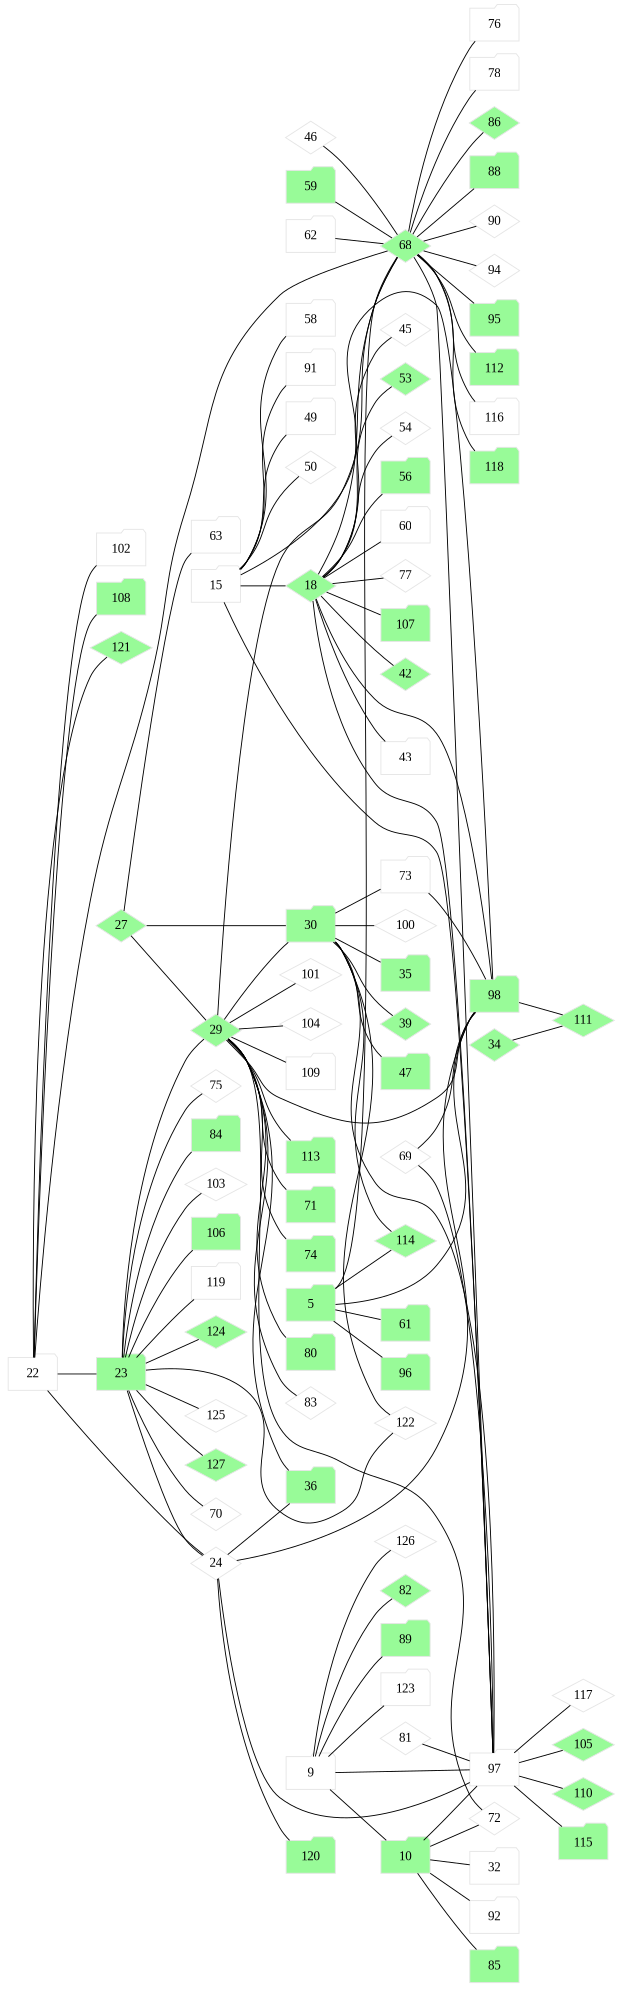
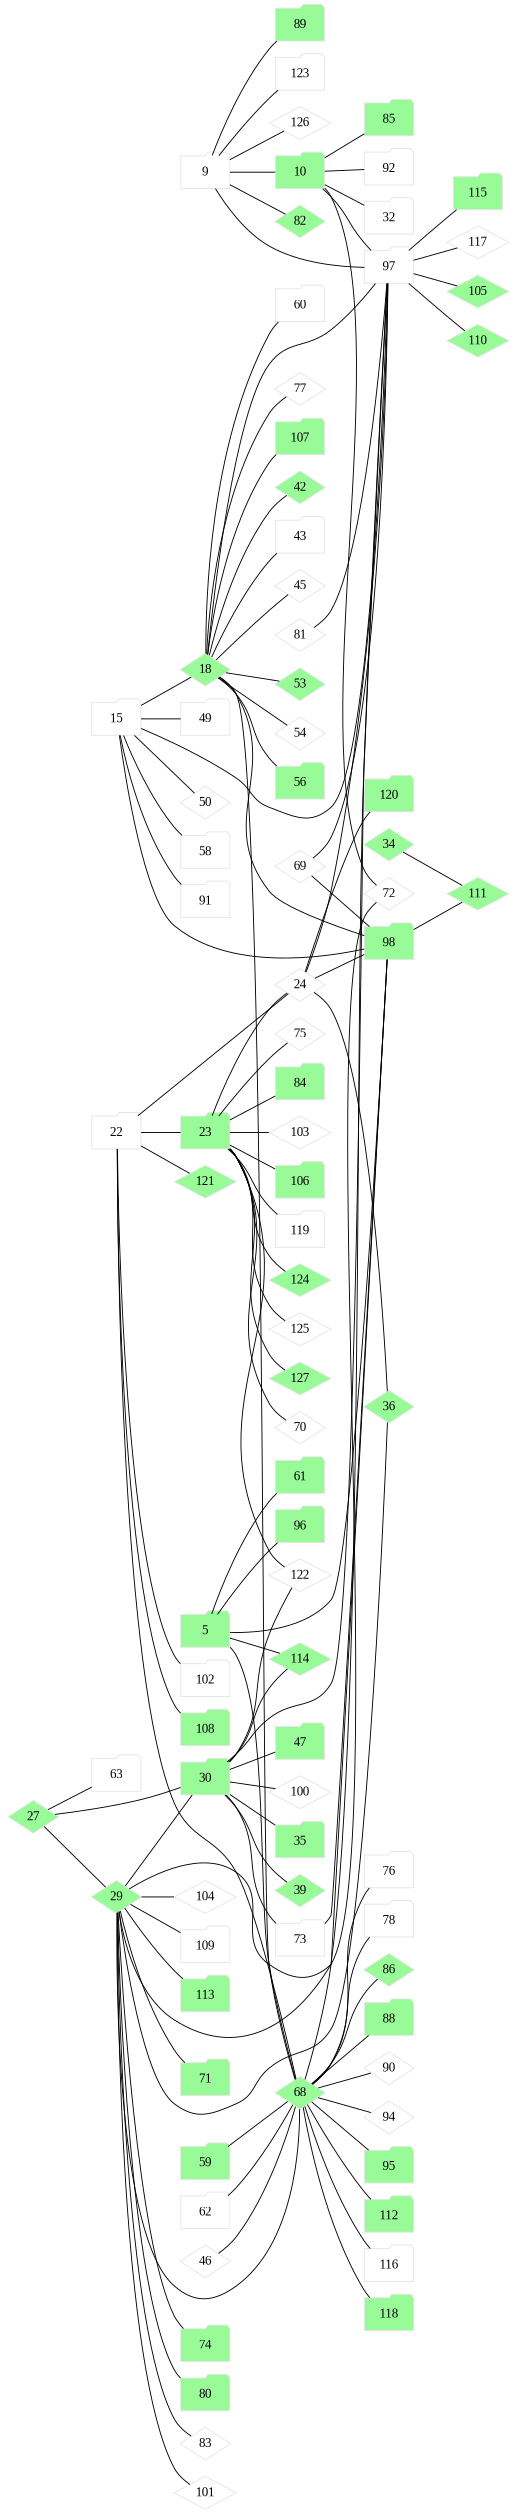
  graph {
    fontname="Liberation Serif"
    rankdir=LR
    node [color=gray90 fillcolor=palegreen fontname="Liberation Serif" shape=folder style=filled]
    edge [fontname="Liberation Serif"]
    5 [super="+3"]
    61
    68 [shape=diamond super="+44+6+37+40"]
    96
    98 [super="+17"]
    114 [shape=diamond super="+99"]
    97 [fillcolor=white super="+65+79"]
    76 [fillcolor=white]
    78 [fillcolor=white]
    86 [shape=diamond]
    88
    90 [fillcolor=white shape=diamond]
    94 [fillcolor=white shape=diamond]
    95
    112
    116 [fillcolor=white super="+38+87"]
    118
    111 [shape=diamond]
    9 [fillcolor=white super="+8"]
    10 [super="+7"]
    82 [shape=diamond]
    89
    123 [fillcolor=white]
    126 [fillcolor=white shape=diamond]
    32 [fillcolor=white]
    72 [fillcolor=white shape=diamond super="+51"]
    85
    92 [fillcolor=white]
    105 [shape=diamond]
    110 [shape=diamond super="+67"]
    115
    117 [fillcolor=white shape=diamond]
    15 [fillcolor=white super="+13"]
    18 [shape=diamond super="+14+16"]
    49 [fillcolor=white]
    50 [fillcolor=white shape=diamond]
    58 [fillcolor=white]
    91 [fillcolor=white]
    42 [shape=diamond]
    43 [fillcolor=white]
    45 [fillcolor=white shape=diamond]
    53 [shape=diamond]
    54 [fillcolor=white shape=diamond]
    56
    60 [fillcolor=white]
    77 [fillcolor=white shape=diamond]
    107
    22 [fillcolor=white super="+21"]
    23 [super="+20"]
    24 [fillcolor=white shape=diamond super="+19"]
    102 [fillcolor=white]
    108
    121 [shape=diamond]
    29 [shape=diamond super="+25"]
    70 [fillcolor=white shape=diamond]
    75 [fillcolor=white shape=diamond]
    84
    103 [fillcolor=white shape=diamond]
    106
    119 [fillcolor=white]
    122 [fillcolor=white shape=diamond super="+64+93"]
    124 [shape=diamond]
    125 [fillcolor=white shape=diamond]
    127 [shape=diamond super="+48"]
-   36
+   36 [shape=diamond]
    120
    30 [super="+28"]
    71
    74
    80
    83 [fillcolor=white shape=diamond]
    101 [fillcolor=white shape=diamond]
    104 [fillcolor=white shape=diamond]
    109 [fillcolor=white]
    113
    27 [shape=diamond super="+26"]
    63 [fillcolor=white]
    35
    39 [shape=diamond]
    47
    73 [fillcolor=white]
    100 [fillcolor=white shape=diamond super="+52"]
    34 [shape=diamond]
    46 [fillcolor=white shape=diamond]
    59
    62 [fillcolor=white]
    69 [fillcolor=white shape=diamond super="+57"]
    81 [fillcolor=white shape=diamond super="+66"]
    5 -- 61
    5 -- 68 [weight=8]
    5 -- 96
    5 -- 98
    5 -- 114
    68 -- 97
    68 -- 76
    68 -- 78
    68 -- 86
    68 -- 88
    68 -- 90
    68 -- 94
    68 -- 95
    68 -- 112
    68 -- 116
    68 -- 118
    98 -- 111
    97 -- 105
    97 -- 110
    97 -- 115
    97 -- 117
    9 -- 97 [weight=4]
    9 -- 10 [weight=4]
    9 -- 82
    9 -- 89
    9 -- 123
    9 -- 126
    10 -- 97 [weight=4]
    10 -- 32
    10 -- 72
    10 -- 85
    10 -- 92
    15 -- 98 [weight=2]
    15 -- 97
    15 -- 18 [weight=6]
    15 -- 49
    15 -- 50
    15 -- 58
    15 -- 91
    18 -- 68
    18 -- 98 [weight=3]
    18 -- 97
    18 -- 42
    18 -- 43
    18 -- 45
    18 -- 53
    18 -- 54
    18 -- 56
    18 -- 60
    18 -- 77
    18 -- 107
    22 -- 68
    22 -- 23 [weight=4]
    22 -- 24 [weight=4]
    22 -- 102
    22 -- 108
    22 -- 121
    23 -- 24 [weight=4]
-   23 -- 29
    23 -- 70
    23 -- 75
    23 -- 84
    23 -- 103
    23 -- 106
    23 -- 119
    23 -- 122
    23 -- 124
    23 -- 125
    23 -- 127
    24 -- 98
    24 -- 97
    24 -- 36
    24 -- 120
    29 -- 68
    29 -- 98 [weight=2]
    29 -- 72
    29 -- 36
    29 -- 30 [weight=4]
    29 -- 71
    29 -- 74
    29 -- 80
    29 -- 83
    29 -- 101
    29 -- 104
    29 -- 109
    29 -- 113
    30 -- 114
    30 -- 97
    30 -- 122
    30 -- 35
    30 -- 39
    30 -- 47
    30 -- 73
    30 -- 100
    27 -- 29 [weight=4]
    27 -- 30 [weight=4]
    27 -- 63
    73 -- 98
    34 -- 111
    46 -- 68
    59 -- 68
    62 -- 68
    69 -- 98 [weight=2]
    69 -- 97
    81 -- 97
  }
